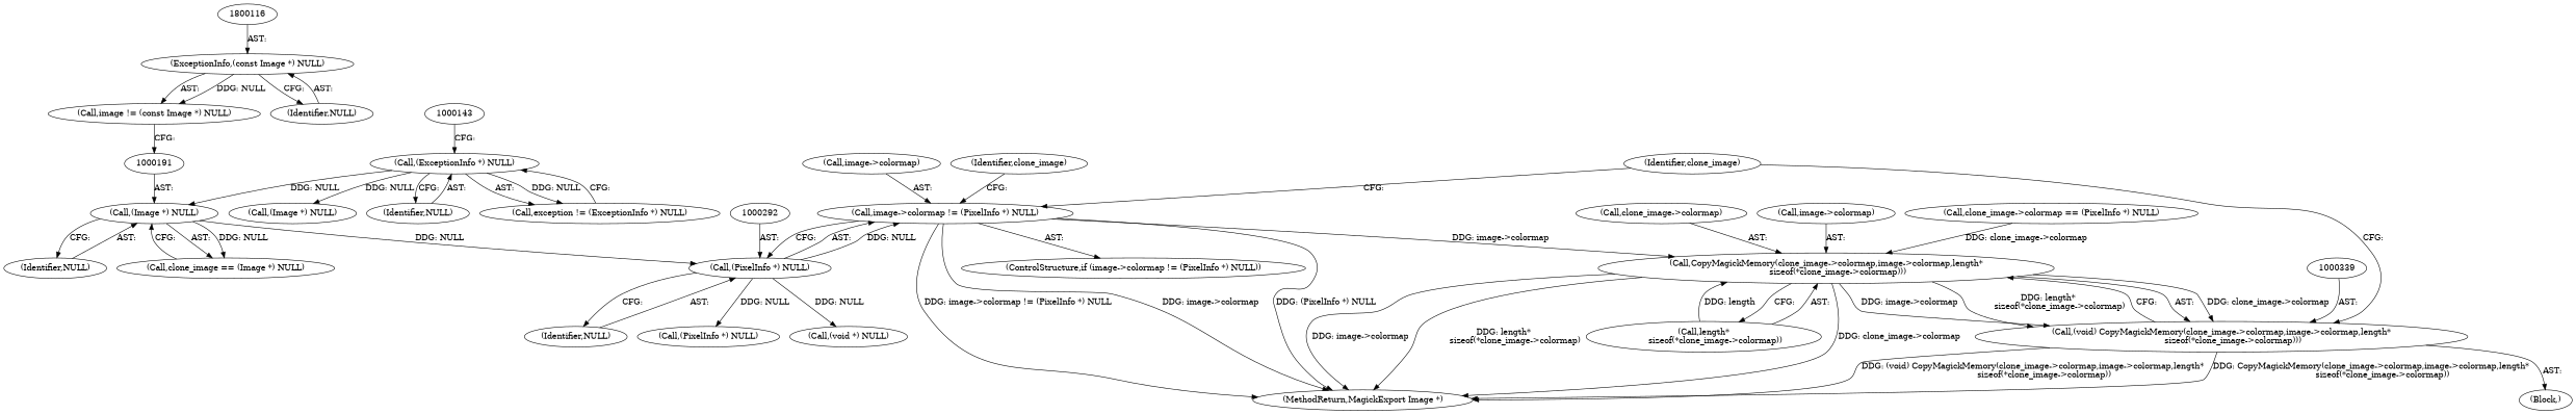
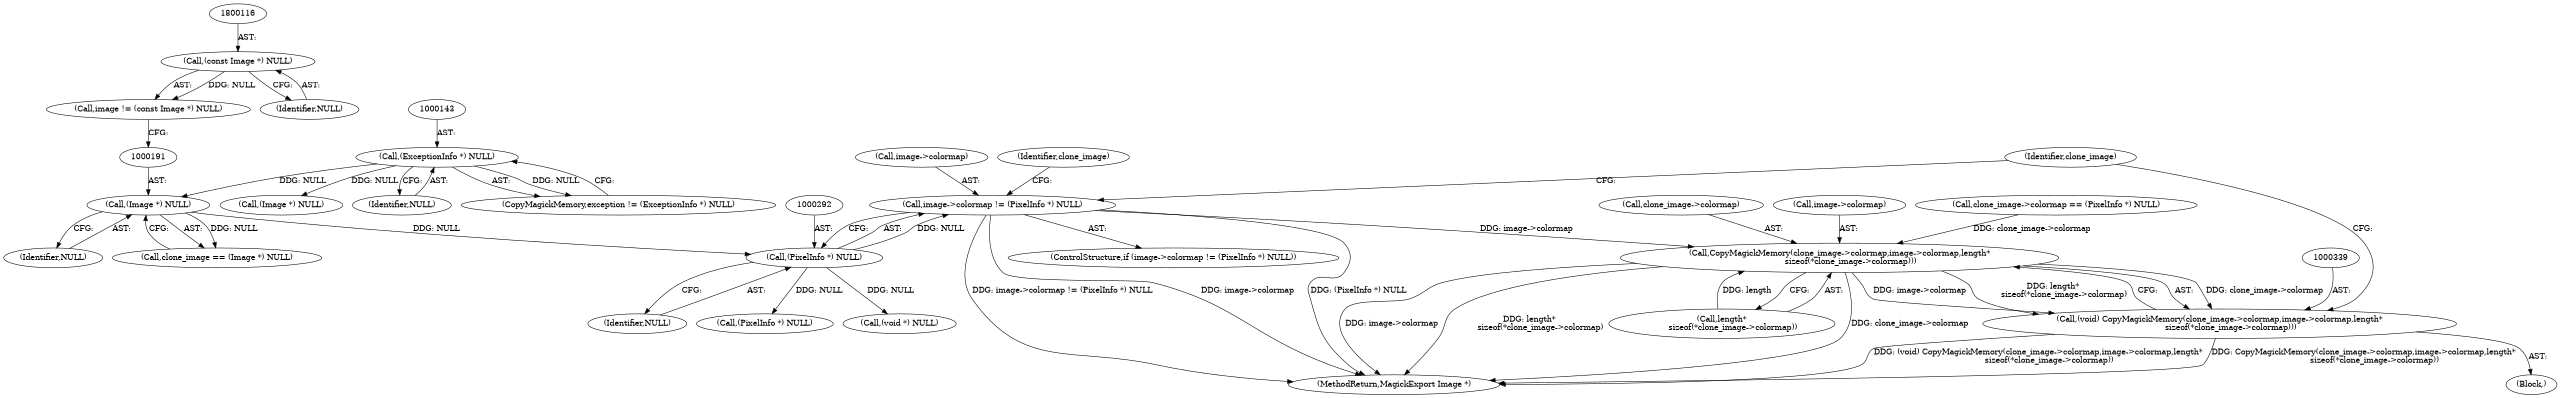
  digraph {
    n1 [label="(Call,image->colormap != (PixelInfo *) NULL)"]
    n2 [label="(Call,(PixelInfo *) NULL)"]
    n3 [label="(Call,CopyMagickMemory(clone_image->colormap,image->colormap,length*\n         sizeof(*clone_image->colormap)))"]
    n4 [label="(ControlStructure,if (image->colormap != (PixelInfo *) NULL))"]
    n5 [label="(MethodReturn,MagickExport Image *)"]
    n6 [label="(Call,(PixelInfo *) NULL)"]
    n7 [label="(Call,(void *) NULL)"]
    n8 [label="(Identifier,NULL)"]
    n9 [label="(Call,(void) CopyMagickMemory(clone_image->colormap,image->colormap,length*\n         sizeof(*clone_image->colormap)))"]
    n10 [label="(Call,length*\n         sizeof(*clone_image->colormap))"]
    n11 [label="(Call,(Image *) NULL)"]
    n12 [label="(Call,clone_image == (Image *) NULL)"]
    n13 [label="(Identifier,NULL)"]
    n14 [label="(Call,(ExceptionInfo *) NULL)"]
-   n15 [label="(Call,exception != (ExceptionInfo *) NULL)"]
+   n15 [label="(CopyMagickMemory,exception != (ExceptionInfo *) NULL)"]
    n16 [label="(Call,(Image *) NULL)"]
    n17 [label="(Identifier,NULL)"]
-   n18 [label="(ExceptionInfo,(const Image *) NULL)"]
+   n18 [label="(Call,(const Image *) NULL)"]
    n19 [label="(Identifier,NULL)"]
    n20 [label="(Call,image != (const Image *) NULL)"]
    1000191
    n22 [label="(Block,)"]
    n23 [label="(Identifier,clone_image)"]
    n24 [label="(Call,clone_image->colormap == (PixelInfo *) NULL)"]
    n25 [label="(Call,clone_image->colormap)"]
    n26 [label="(Call,image->colormap)"]
    n27 [label="(Call,image->colormap)"]
    n28 [label="(Identifier,clone_image)"]
    1000292
    1000143
    n31 [label=1800116]
    1000339
    n1 -> n2 [label="CFG: "]
    n1 -> n3 [label="DDG: image->colormap"]
    n1 -> n4 [label="AST: "]
    n1 -> n5 [label="DDG: (PixelInfo *) NULL"]
    n1 -> n5 [label="DDG: image->colormap != (PixelInfo *) NULL"]
    n1 -> n5 [label="DDG: image->colormap"]
    n2 -> n1 [label="AST: "]
    n2 -> n1 [label="DDG: NULL"]
    n2 -> n6 [label="DDG: NULL"]
    n2 -> n7 [label="DDG: NULL"]
    n2 -> n8 [label="CFG: "]
    n3 -> n5 [label="DDG: image->colormap"]
    n3 -> n5 [label="DDG: length*\n         sizeof(*clone_image->colormap)"]
    n3 -> n5 [label="DDG: clone_image->colormap"]
    n3 -> n9 [label="AST: "]
    n3 -> n9 [label="DDG: clone_image->colormap"]
    n3 -> n9 [label="DDG: image->colormap"]
    n3 -> n9 [label="DDG: length*\n         sizeof(*clone_image->colormap)"]
    n3 -> n10 [label="CFG: "]
    n8 -> n2 [label="AST: "]
    n9 -> n3 [label="CFG: "]
    n9 -> n5 [label="DDG: (void) CopyMagickMemory(clone_image->colormap,image->colormap,length*\n         sizeof(*clone_image->colormap))"]
    n9 -> n5 [label="DDG: CopyMagickMemory(clone_image->colormap,image->colormap,length*\n         sizeof(*clone_image->colormap))"]
    n9 -> n22 [label="AST: "]
    n10 -> n3 [label="AST: "]
    n10 -> n3 [label="DDG: length"]
    n11 -> n2 [label="DDG: NULL"]
    n11 -> n12 [label="AST: "]
    n11 -> n12 [label="DDG: NULL"]
    n11 -> n13 [label="CFG: "]
    n12 -> n11 [label="CFG: "]
    n13 -> n11 [label="AST: "]
    n14 -> n11 [label="DDG: NULL"]
    n14 -> n15 [label="AST: "]
    n14 -> n15 [label="DDG: NULL"]
    n14 -> n16 [label="DDG: NULL"]
    n14 -> n17 [label="CFG: "]
    n15 -> n14 [label="CFG: "]
    n17 -> n14 [label="AST: "]
    n18 -> n19 [label="CFG: "]
    n18 -> n20 [label="AST: "]
    n18 -> n20 [label="DDG: NULL"]
    n19 -> n18 [label="AST: "]
    n20 -> 1000191 [label="CFG: "]
    1000191 -> n11 [label="AST: "]
    n23 -> n1 [label="CFG: "]
    n24 -> n3 [label="DDG: clone_image->colormap"]
    n25 -> n3 [label="AST: "]
    n26 -> n3 [label="AST: "]
    n27 -> n1 [label="AST: "]
    n28 -> n1 [label="CFG: "]
    n28 -> n9 [label="CFG: "]
    1000292 -> n2 [label="AST: "]
-   1000143 -> n14 [label="CFG: "]
+   1000143 -> n14 [label="AST: "]
    n31 -> n18 [label="AST: "]
    1000339 -> n9 [label="AST: "]
  }
